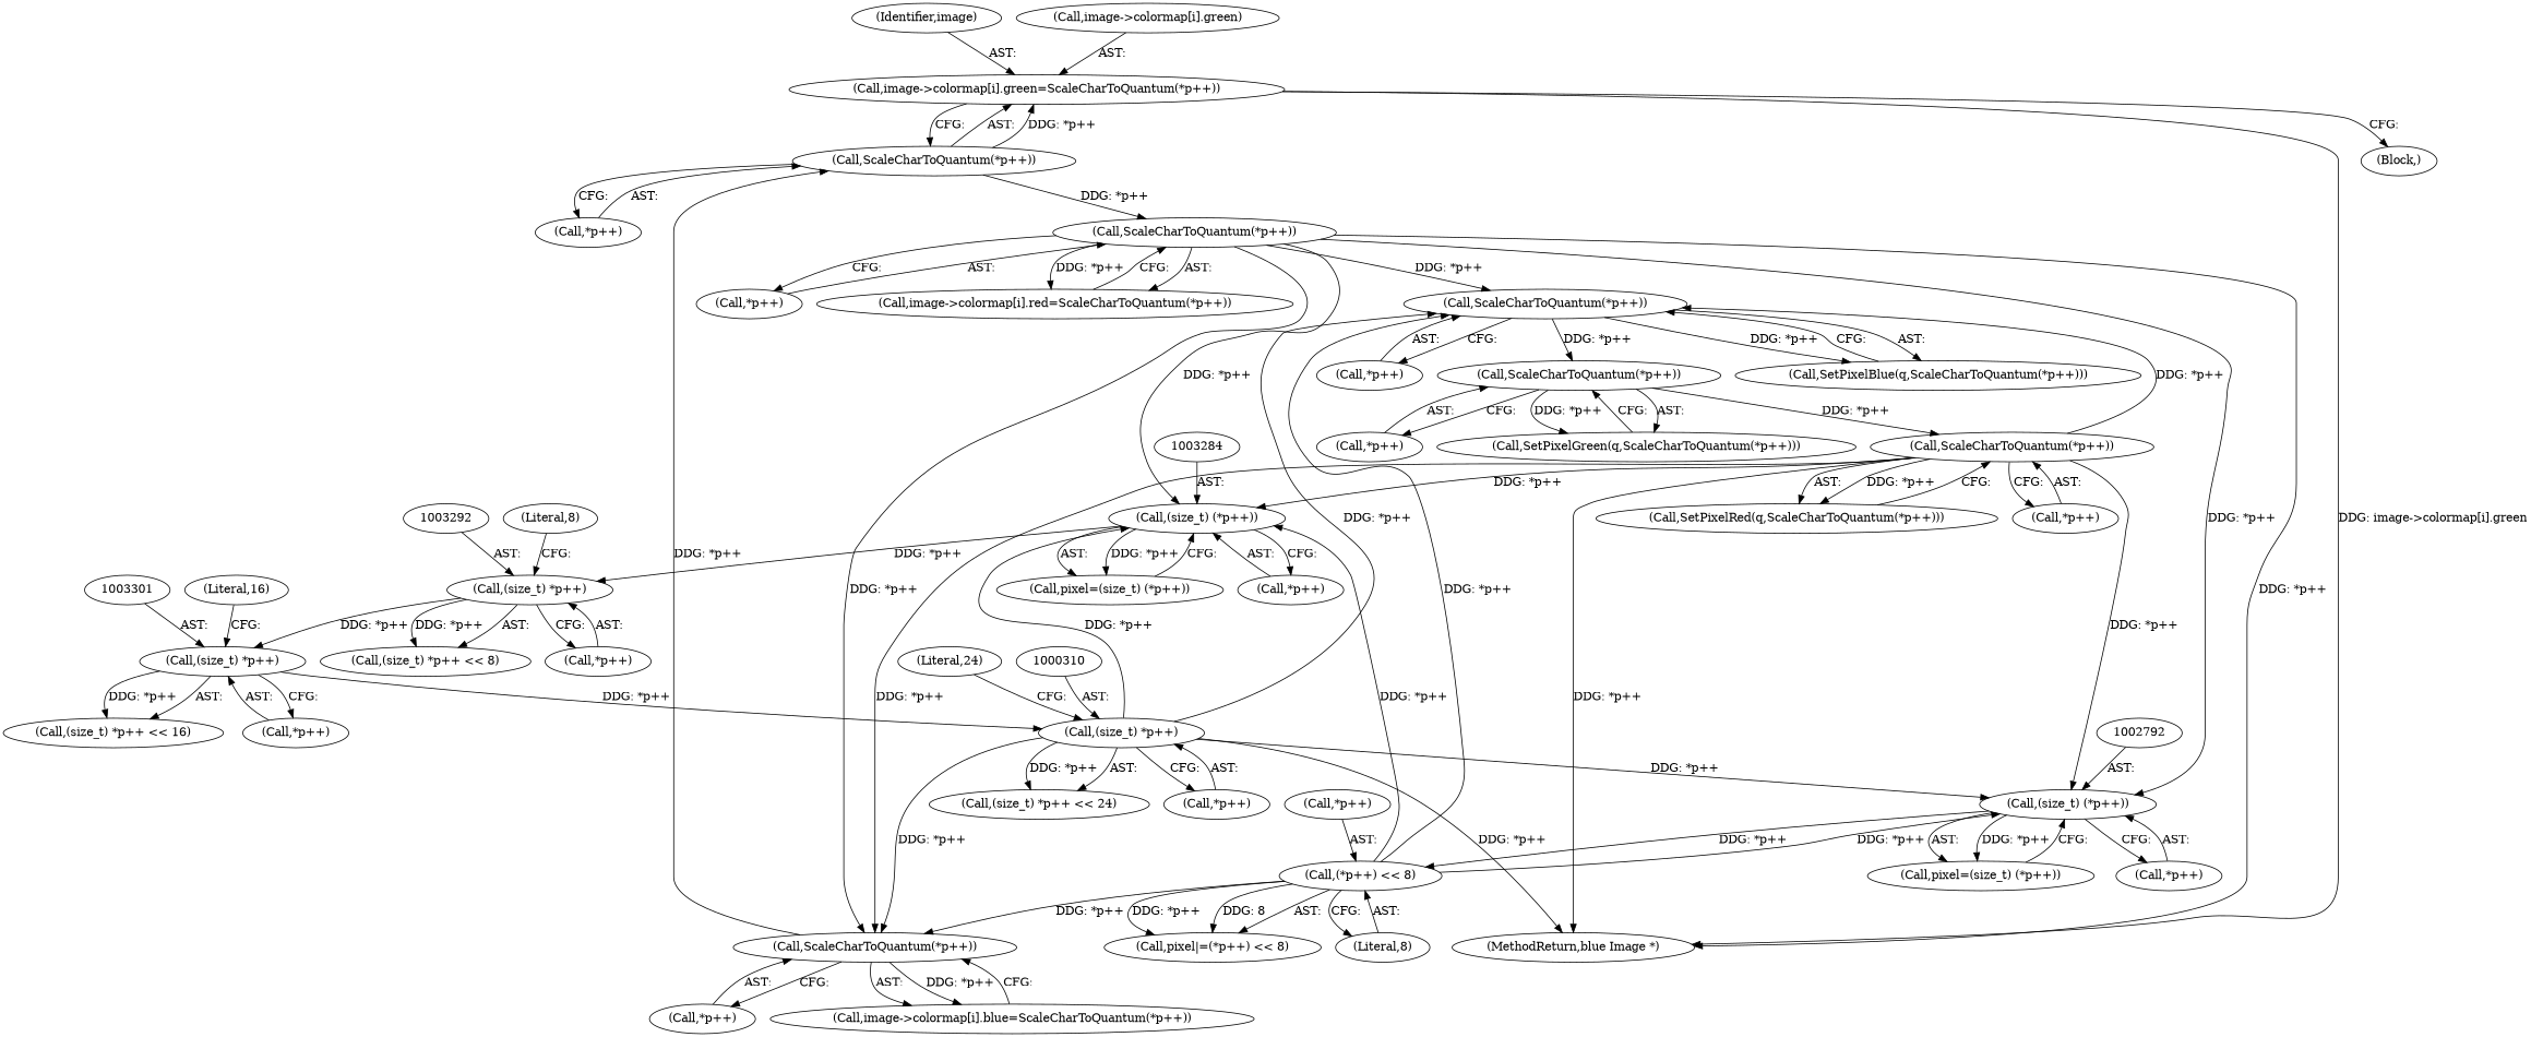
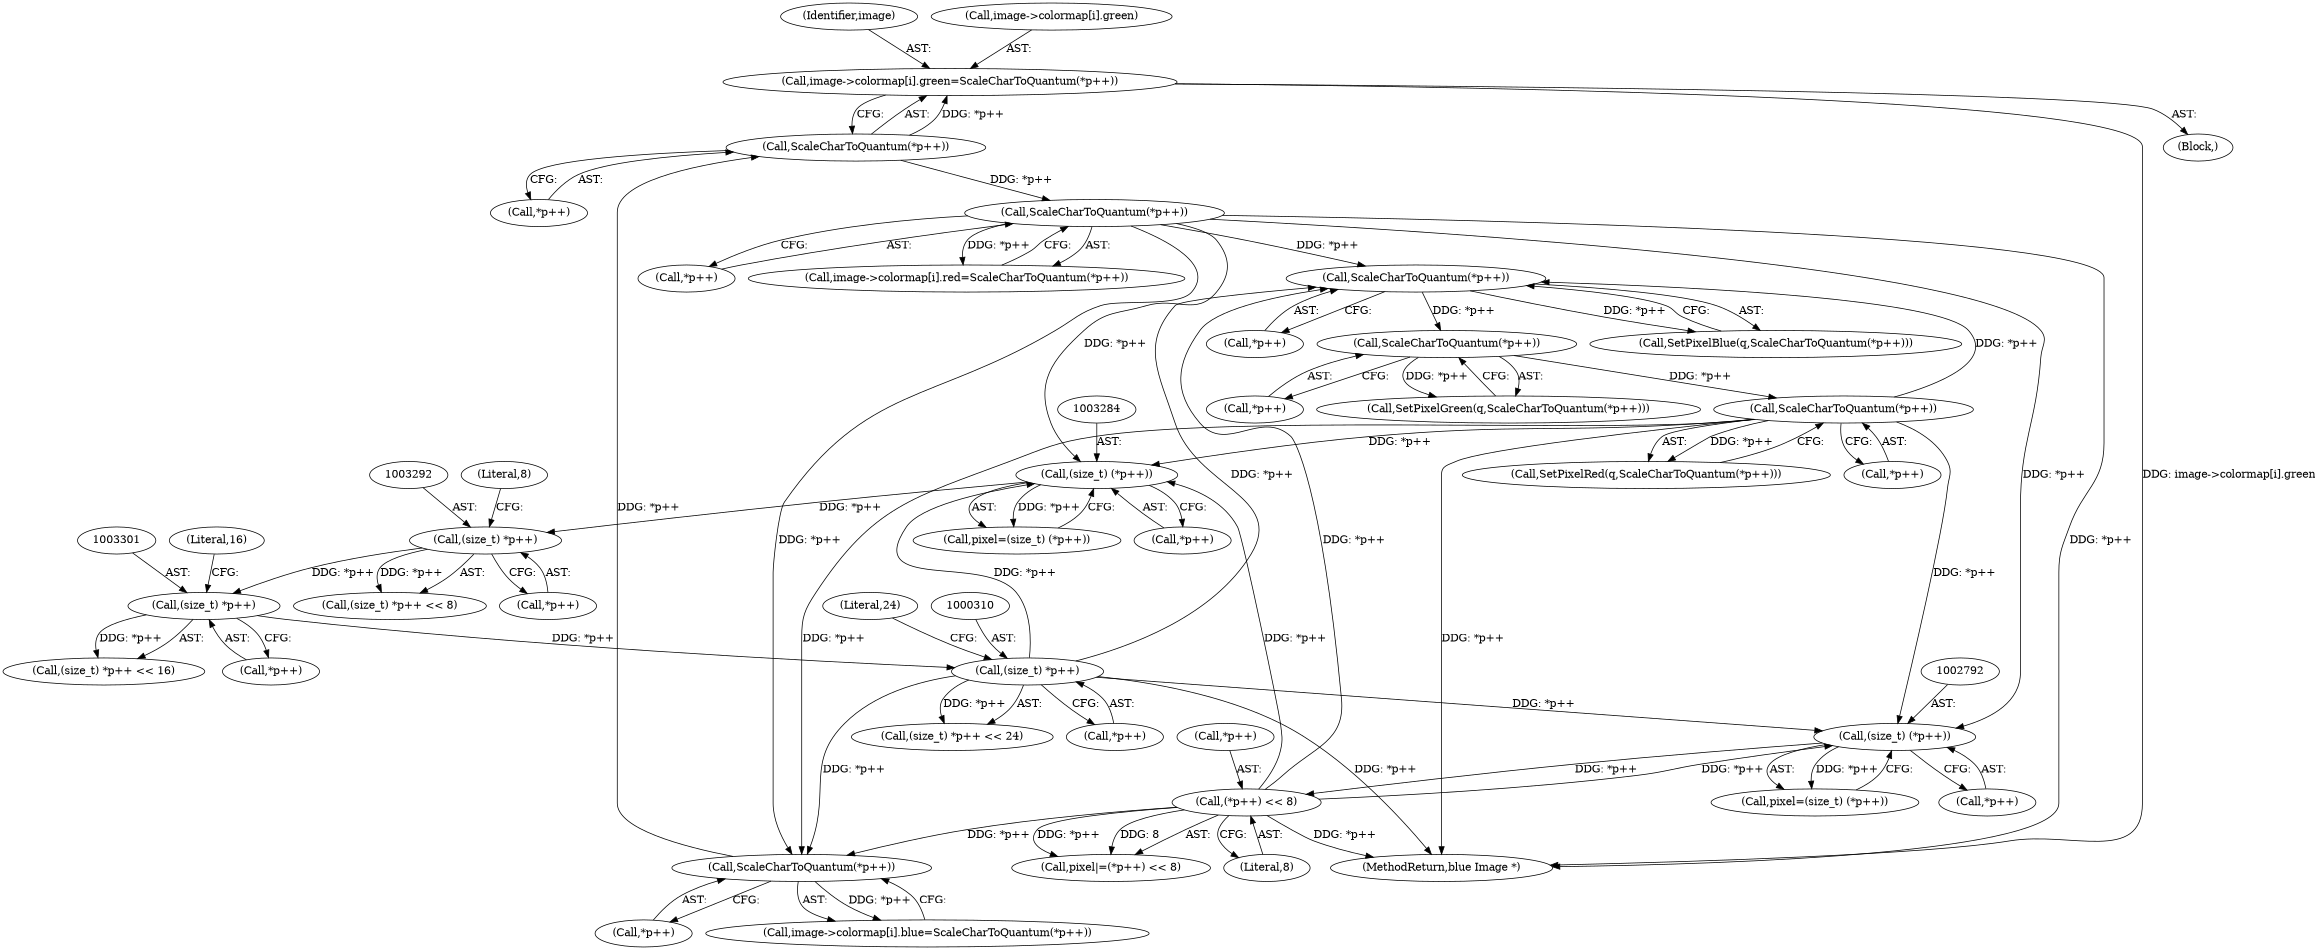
  digraph {
    n1 [label="(Call,image->colormap[i].green=ScaleCharToQuantum(*p++))"]
    n2 [label="(Call,ScaleCharToQuantum(*p++))"]
    n3 [label="(MethodReturn,blue Image *)"]
    n4 [label="(Block,)"]
    n5 [label="(Call,ScaleCharToQuantum(*p++))"]
    n6 [label="(Call,*p++)"]
    n7 [label="(Call,ScaleCharToQuantum(*p++))"]
    n8 [label="(Call,ScaleCharToQuantum(*p++))"]
    n9 [label="(Call,(size_t) (*p++))"]
    n10 [label="(Call,(size_t) (*p++))"]
    n11 [label="(Call,*p++)"]
    n12 [label="(Call,image->colormap[i].red=ScaleCharToQuantum(*p++))"]
    n13 [label="(Call,*p++)"]
    n14 [label="(Call,image->colormap[i].blue=ScaleCharToQuantum(*p++))"]
    n15 [label="(Call,ScaleCharToQuantum(*p++))"]
    n16 [label="(Call,SetPixelRed(q,ScaleCharToQuantum(*p++)))"]
    n17 [label="(Call,*p++)"]
    n18 [label="(Call,ScaleCharToQuantum(*p++))"]
    n19 [label="(Call,SetPixelBlue(q,ScaleCharToQuantum(*p++)))"]
    n20 [label="(Call,*p++)"]
    n21 [label="(Call,(size_t) *p++)"]
    n22 [label="(Call,pixel=(size_t) (*p++))"]
    n23 [label="(Call,*p++)"]
    n24 [label="(Call,(*p++) << 8)"]
    n25 [label="(Call,pixel=(size_t) (*p++))"]
    n26 [label="(Call,*p++)"]
    n27 [label="(Call,SetPixelGreen(q,ScaleCharToQuantum(*p++)))"]
    n28 [label="(Call,*p++)"]
    n29 [label="(Call,(size_t) *p++)"]
    n30 [label="(Call,*p++)"]
    n31 [label="(Call,(size_t) *p++ << 24)"]
    n32 [label="(Call,(size_t) *p++)"]
    n33 [label="(Call,(size_t) *p++ << 16)"]
    n34 [label="(Call,*p++)"]
    n35 [label="(Call,*p++)"]
    n36 [label="(Call,(size_t) *p++ << 8)"]
    n37 [label="(Call,pixel|=(*p++) << 8)"]
    n38 [label="(Literal,8)"]
    n39 [label="(Literal,24)"]
    n40 [label="(Call,*p++)"]
    n41 [label="(Literal,8)"]
    n42 [label="(Identifier,image)"]
    n43 [label="(Call,image->colormap[i].green)"]
    n44 [label="(Literal,16)"]
    n45 [label=1000310]
    1003301
    1003292
    1003284
    1002792
    n1 -> n2 [label="CFG: "]
    n1 -> n3 [label="DDG: image->colormap[i].green"]
-   n1 -> n4 [label="CFG: "]
+   n1 -> n4 [label="AST: "]
    n2 -> n1 [label="AST: "]
    n2 -> n1 [label="DDG: *p++"]
    n2 -> n5 [label="DDG: *p++"]
    n2 -> n6 [label="CFG: "]
    n5 -> n3 [label="DDG: *p++"]
    n5 -> n7 [label="DDG: *p++"]
    n5 -> n8 [label="DDG: *p++"]
    n5 -> n9 [label="DDG: *p++"]
    n5 -> n10 [label="DDG: *p++"]
    n5 -> n11 [label="CFG: "]
    n5 -> n12 [label="AST: "]
    n5 -> n12 [label="DDG: *p++"]
    n6 -> n2 [label="AST: "]
    n7 -> n2 [label="DDG: *p++"]
    n7 -> n13 [label="CFG: "]
    n7 -> n14 [label="AST: "]
    n7 -> n14 [label="DDG: *p++"]
    n8 -> n18 [label="DDG: *p++"]
    n8 -> n19 [label="AST: "]
    n8 -> n19 [label="DDG: *p++"]
    n8 -> n20 [label="CFG: "]
    n9 -> n21 [label="DDG: *p++"]
    n9 -> n22 [label="AST: "]
    n9 -> n22 [label="DDG: *p++"]
    n9 -> n23 [label="CFG: "]
    n10 -> n24 [label="DDG: *p++"]
    n10 -> n25 [label="AST: "]
    n10 -> n25 [label="DDG: *p++"]
    n10 -> n26 [label="CFG: "]
    n11 -> n5 [label="AST: "]
    n12 -> n5 [label="CFG: "]
    n13 -> n7 [label="AST: "]
    n14 -> n7 [label="CFG: "]
    n15 -> n3 [label="DDG: *p++"]
    n15 -> n7 [label="DDG: *p++"]
    n15 -> n8 [label="DDG: *p++"]
    n15 -> n9 [label="DDG: *p++"]
    n15 -> n10 [label="DDG: *p++"]
    n15 -> n16 [label="AST: "]
    n15 -> n16 [label="DDG: *p++"]
    n15 -> n17 [label="CFG: "]
    n16 -> n15 [label="CFG: "]
    n17 -> n15 [label="AST: "]
    n18 -> n15 [label="DDG: *p++"]
    n18 -> n27 [label="AST: "]
    n18 -> n27 [label="DDG: *p++"]
    n18 -> n28 [label="CFG: "]
    n19 -> n8 [label="CFG: "]
    n20 -> n8 [label="AST: "]
    n21 -> n32 [label="DDG: *p++"]
    n21 -> n35 [label="CFG: "]
    n21 -> n36 [label="AST: "]
    n21 -> n36 [label="DDG: *p++"]
    n22 -> n9 [label="CFG: "]
    n23 -> n9 [label="AST: "]
+   n24 -> n3 [label="DDG: *p++"]
    n24 -> n7 [label="DDG: *p++"]
    n24 -> n8 [label="DDG: *p++"]
    n24 -> n9 [label="DDG: *p++"]
    n24 -> n10 [label="DDG: *p++"]
    n24 -> n37 [label="AST: "]
    n24 -> n37 [label="DDG: *p++"]
    n24 -> n37 [label="DDG: 8"]
    n24 -> n38 [label="CFG: "]
    n25 -> n10 [label="CFG: "]
    n26 -> n10 [label="AST: "]
    n27 -> n18 [label="CFG: "]
    n28 -> n18 [label="AST: "]
    n29 -> n3 [label="DDG: *p++"]
    n29 -> n7 [label="DDG: *p++"]
    n29 -> n8 [label="DDG: *p++"]
    n29 -> n9 [label="DDG: *p++"]
    n29 -> n10 [label="DDG: *p++"]
    n29 -> n30 [label="CFG: "]
    n29 -> n31 [label="AST: "]
    n29 -> n31 [label="DDG: *p++"]
    n30 -> n29 [label="AST: "]
    n32 -> n29 [label="DDG: *p++"]
    n32 -> n33 [label="AST: "]
    n32 -> n33 [label="DDG: *p++"]
    n32 -> n34 [label="CFG: "]
    n34 -> n32 [label="AST: "]
    n35 -> n21 [label="AST: "]
    n38 -> n24 [label="AST: "]
    n39 -> n29 [label="CFG: "]
    n40 -> n24 [label="AST: "]
    n41 -> n21 [label="CFG: "]
    n42 -> n1 [label="AST: "]
    n43 -> n1 [label="AST: "]
    n44 -> n32 [label="CFG: "]
    n45 -> n29 [label="AST: "]
    1003301 -> n32 [label="AST: "]
    1003292 -> n21 [label="AST: "]
    1003284 -> n9 [label="AST: "]
    1002792 -> n10 [label="AST: "]
  }
